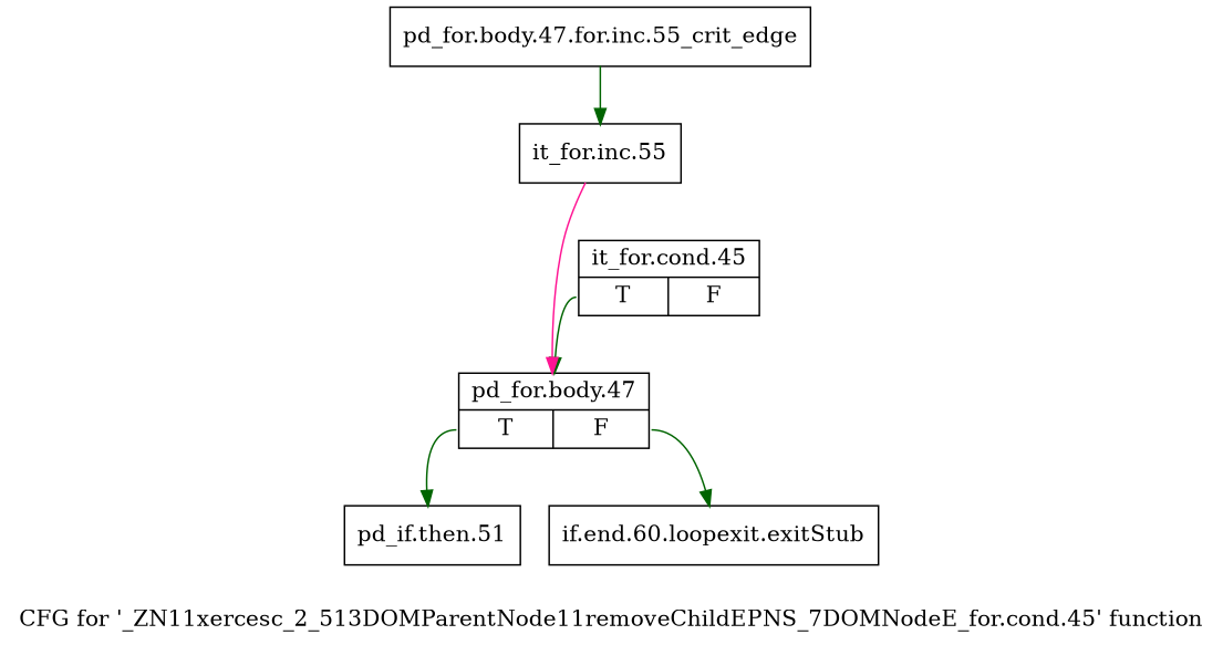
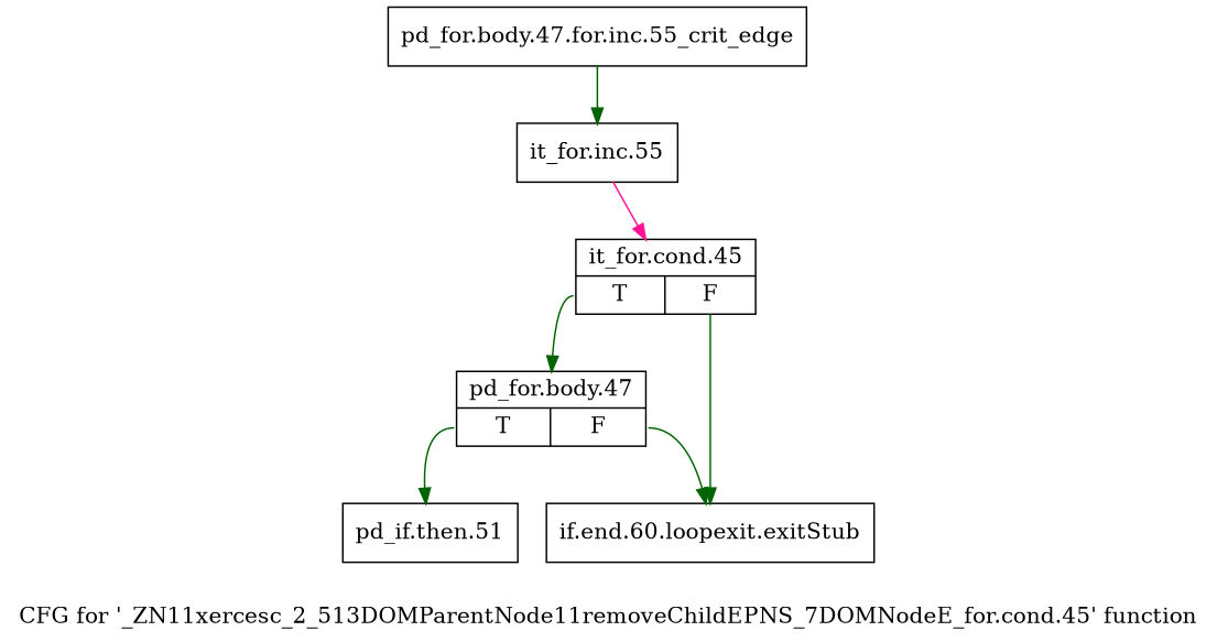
  digraph {
    label="CFG for '_ZN11xercesc_2_513DOMParentNode11removeChildEPNS_7DOMNodeE_for.cond.45' function"
    node [shape=record]
    edge [color=darkgreen]
    n1 [label="{it_for.cond.45|{<s0>T|<s1>F}}"]
    n2 [label="{if.end.60.loopexit.exitStub}"]
    n3 [label="{pd_for.body.47|{<s0>T|<s1>F}}"]
    n4 [label="{pd_if.then.51}"]
    n5 [label="{pd_for.body.47.for.inc.55_crit_edge}"]
    n6 [label="{it_for.inc.55}"]
+   n1 -> n2 [tailport=s1]
    n1 -> n3 [tailport=s0]
    n3 -> n2 [tailport=s1]
    n3 -> n4 [tailport=s0]
    n5 -> n6
-   n6 -> n3 [color=deeppink]
+   n6 -> n1 [color=deeppink]
  }
